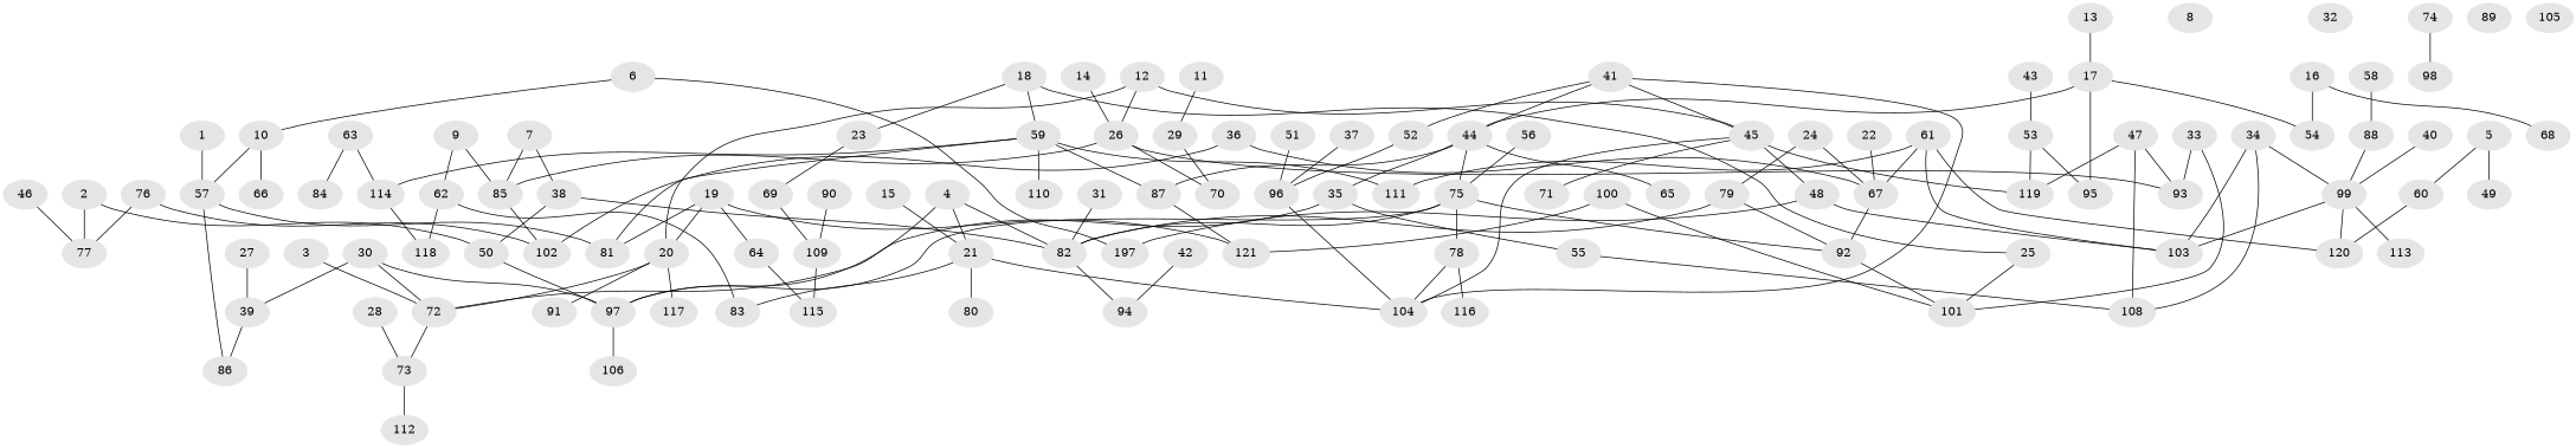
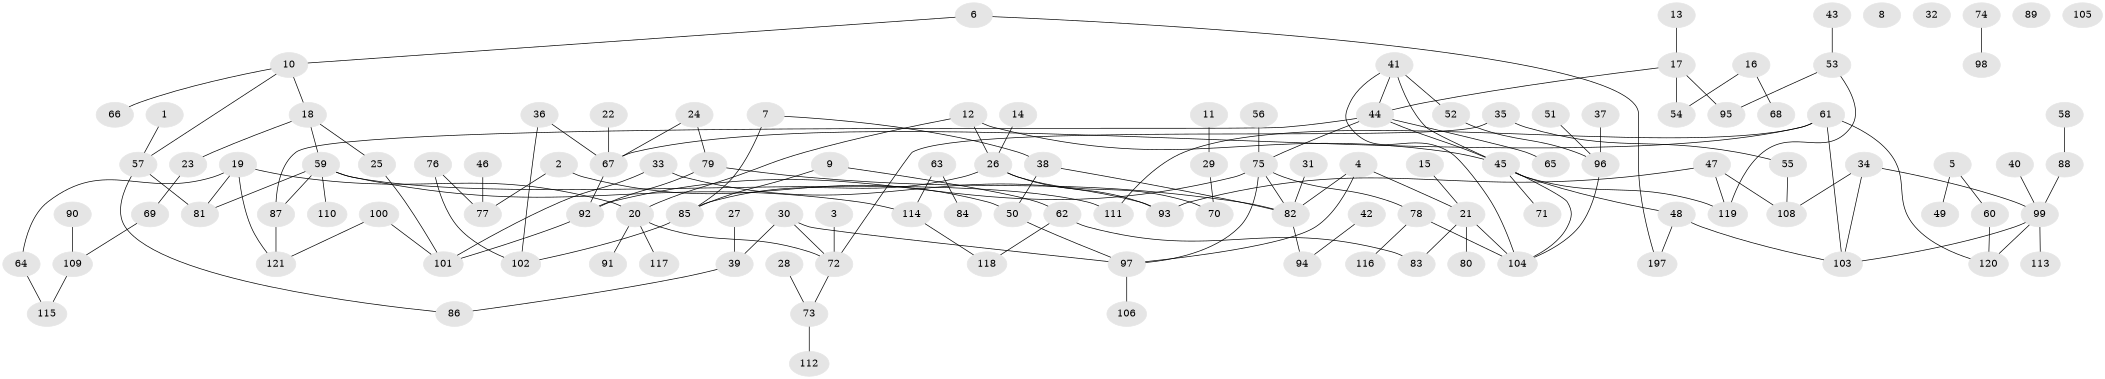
  graph {
    node [color=gray90 style=filled]
    1
    57
    81
    86
    2
    50
    77
    97
    3
    72
    73
    4
    21
    82
    80
    83
    104
    94
    106
    5
    49
    60
    120
    6
    10
    n26 [label=197]
    18
    66
    7
    38
    85
    102
    8
    9
    62
    118
    23
    25
    59
    11
    29
    70
    12
    20
    26
    45
    91
    117
    93
    48
    71
    119
    13
    17
    54
    44
    95
    14
    15
    16
    68
    65
    75
    87
    69
    101
    110
    111
    114
    19
    64
    121
    115
    22
    67
    92
    109
    24
    79
    27
    39
    28
    112
    30
    31
    32
    33
    34
    99
    103
    108
    113
    35
    55
    36
    37
    96
    40
    41
    52
    42
    43
    53
    78
    46
    47
    51
    56
    58
    88
    61
    63
    84
    74
    98
    116
    76
    89
    90
    100
    105
    1 -- 57
    57 -- 81
    57 -- 86
    2 -- 50
    2 -- 77
    50 -- 97
    97 -- 106
    3 -- 72
    72 -- 73
    73 -- 112
    4 -- 97
    4 -- 21
    4 -- 82
    21 -- 80
    21 -- 83
    21 -- 104
    82 -- 94
    5 -- 49
    5 -- 60
    60 -- 120
    6 -- 10
    6 -- n26
    10 -- 57
+   10 -- 18
    10 -- 66
    18 -- 23
    18 -- 25
    18 -- 59
    7 -- 38
    7 -- 85
    38 -- 50
    38 -- 82
    85 -- 102
    9 -- 85
    9 -- 62
    62 -- 83
    62 -- 118
    23 -- 69
    25 -- 101
    59 -- 81
    59 -- 87
    59 -- 110
    59 -- 111
    59 -- 114
    11 -- 29
    29 -- 70
    12 -- 20
    12 -- 26
    12 -- 45
    20 -- 72
    20 -- 91
    20 -- 117
    26 -- 85
    26 -- 70
    26 -- 93
    45 -- 104
    45 -- 48
    45 -- 71
    45 -- 119
    48 -- n26
    48 -- 103
    13 -- 17
    17 -- 54
    17 -- 44
    17 -- 95
-   44 -- 35
+   44 -- 45
    44 -- 65
    44 -- 75
    44 -- 87
    14 -- 26
    15 -- 21
    16 -- 54
    16 -- 68
    75 -- 97
    75 -- 82
    75 -- 92
    75 -- 78
    87 -- 121
    69 -- 109
    114 -- 118
    19 -- 81
    19 -- 20
    19 -- 64
    19 -- 121
    64 -- 115
    22 -- 67
    67 -- 92
    92 -- 101
    109 -- 115
    24 -- 67
    24 -- 79
    79 -- 82
    79 -- 92
    27 -- 39
    39 -- 86
    28 -- 73
    30 -- 97
    30 -- 72
    30 -- 39
    31 -- 82
    33 -- 93
    33 -- 101
    34 -- 99
    34 -- 103
    34 -- 108
    99 -- 120
    99 -- 103
    99 -- 113
    35 -- 72
    35 -- 55
    55 -- 108
    36 -- 102
    36 -- 67
    37 -- 96
    96 -- 104
    40 -- 99
    41 -- 104
    41 -- 45
    41 -- 44
    41 -- 52
    52 -- 96
    42 -- 94
    43 -- 53
    53 -- 119
    53 -- 95
    78 -- 104
    78 -- 116
    46 -- 77
    47 -- 93
    47 -- 119
    47 -- 108
    51 -- 96
    56 -- 75
    58 -- 88
    88 -- 99
    61 -- 120
    61 -- 111
    61 -- 67
    61 -- 103
    63 -- 114
    63 -- 84
    74 -- 98
    76 -- 77
    76 -- 102
    90 -- 109
    100 -- 101
    100 -- 121
  }
